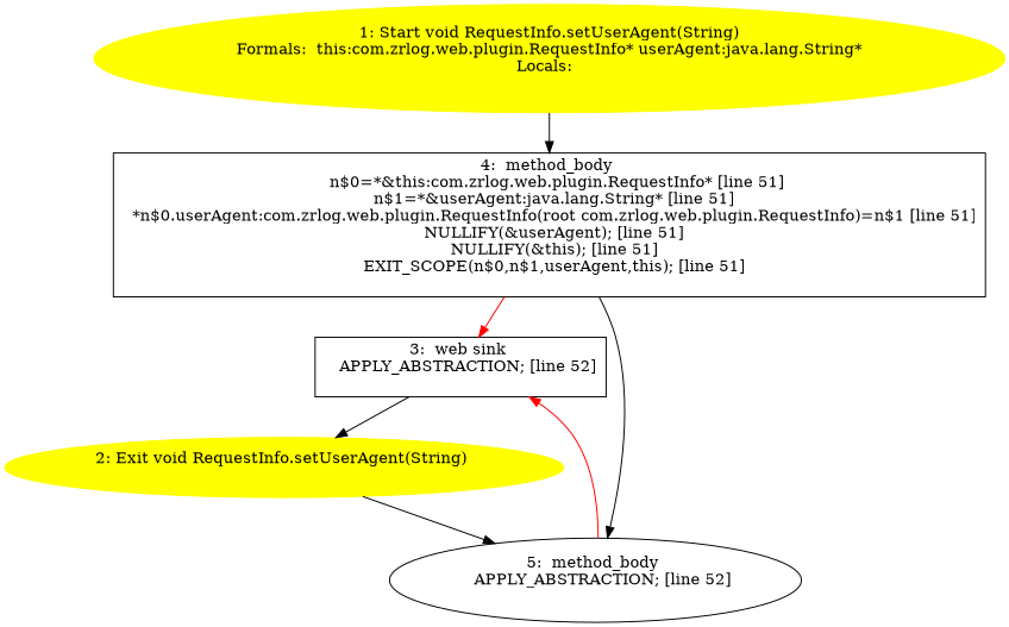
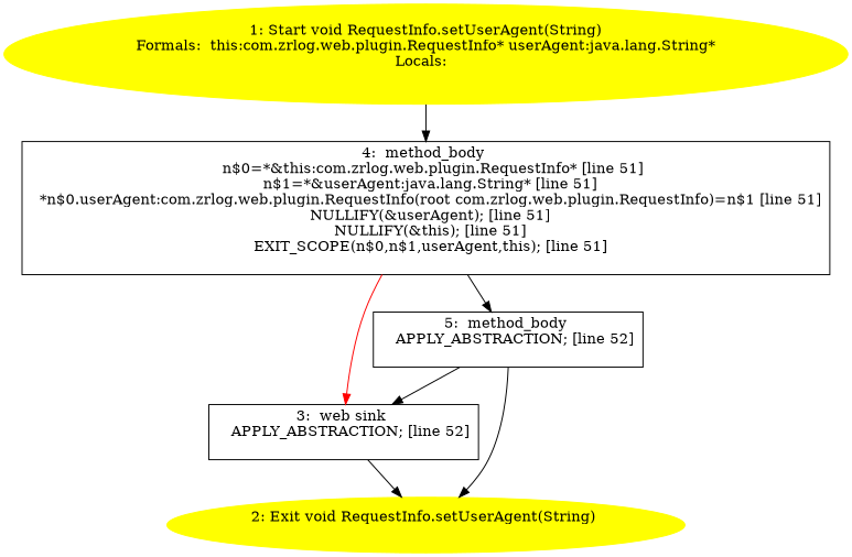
  digraph {
    fontname="DejaVu Serif"
    node [fontname="DejaVu Serif" shape=box]
    edge [fontname="DejaVu Serif"]
    n1 [color=yellow label="1: Start void RequestInfo.setUserAgent(String)\nFormals:  this:com.zrlog.web.plugin.RequestInfo* userAgent:java.lang.String*\nLocals:  \n  " style=filled shape=""]
    n2 [label="4:  method_body \n   n$0=*&this:com.zrlog.web.plugin.RequestInfo* [line 51]\n  n$1=*&userAgent:java.lang.String* [line 51]\n  *n$0.userAgent:com.zrlog.web.plugin.RequestInfo(root com.zrlog.web.plugin.RequestInfo)=n$1 [line 51]\n  NULLIFY(&userAgent); [line 51]\n  NULLIFY(&this); [line 51]\n  EXIT_SCOPE(n$0,n$1,userAgent,this); [line 51]\n "]
    n3 [label="3:  web sink \n   APPLY_ABSTRACTION; [line 52]\n "]
-   n4 [label="5:  method_body \n   APPLY_ABSTRACTION; [line 52]\n " shape=ellipse]
+   n4 [label="5:  method_body \n   APPLY_ABSTRACTION; [line 52]\n "]
    n5 [color=yellow label="2: Exit void RequestInfo.setUserAgent(String) \n  " style=filled shape=""]
    n1 -> n2
    n2 -> n3 [color=red]
    n2 -> n4
    n3 -> n5
-   n4 -> n3 [color=red]
-   n5 -> n4
+   n4 -> n3 [color=black]
+   n4 -> n5
  }
